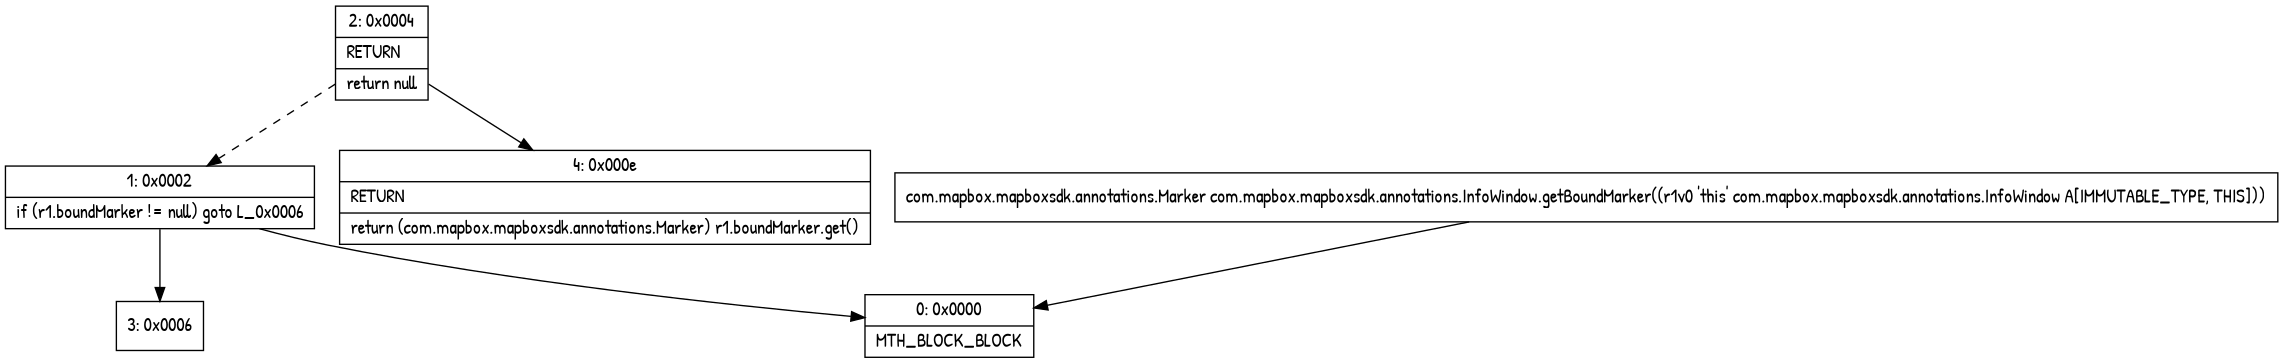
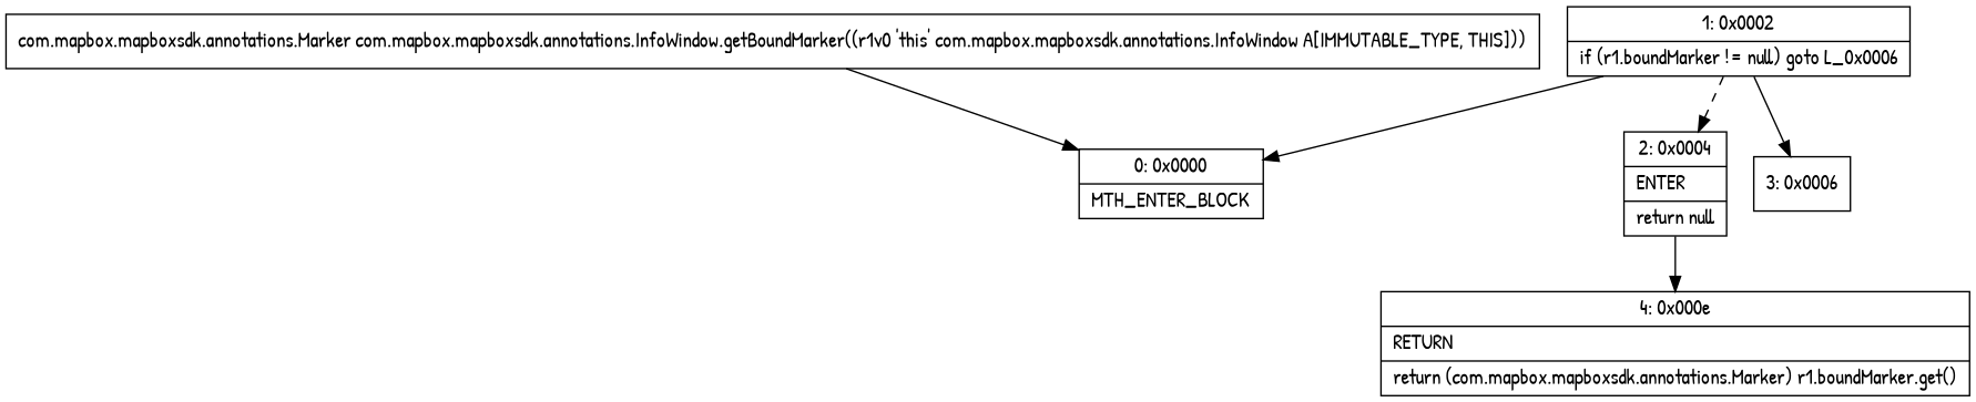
  digraph {
    fontname="Patrick Hand"
    node [fontname="Patrick Hand" shape=record]
    edge [fontname="Patrick Hand"]
-   n1 [label="{0\:\ 0x0000|MTH_BLOCK_BLOCK\l}"]
+   n1 [label="{0\:\ 0x0000|MTH_ENTER_BLOCK\l}"]
    n2 [label="{1\:\ 0x0002|if (r1.boundMarker != null) goto L_0x0006\l}"]
-   n3 [label="{2\:\ 0x0004|RETURN\l|return null\l}"]
+   n3 [label="{2\:\ 0x0004|ENTER\l|return null\l}"]
    n4 [label="{3\:\ 0x0006}"]
    n5 [label="{4\:\ 0x000e|RETURN\l|return (com.mapbox.mapboxsdk.annotations.Marker) r1.boundMarker.get()\l}"]
    n6 [label="{com.mapbox.mapboxsdk.annotations.Marker com.mapbox.mapboxsdk.annotations.InfoWindow.getBoundMarker((r1v0 'this' com.mapbox.mapboxsdk.annotations.InfoWindow A[IMMUTABLE_TYPE, THIS])) }"]
    n2 -> n1
-   n3 -> n2 [style=dashed]
+   n2 -> n3 [style=dashed]
    n2 -> n4
    n3 -> n5
    n6 -> n1
  }
